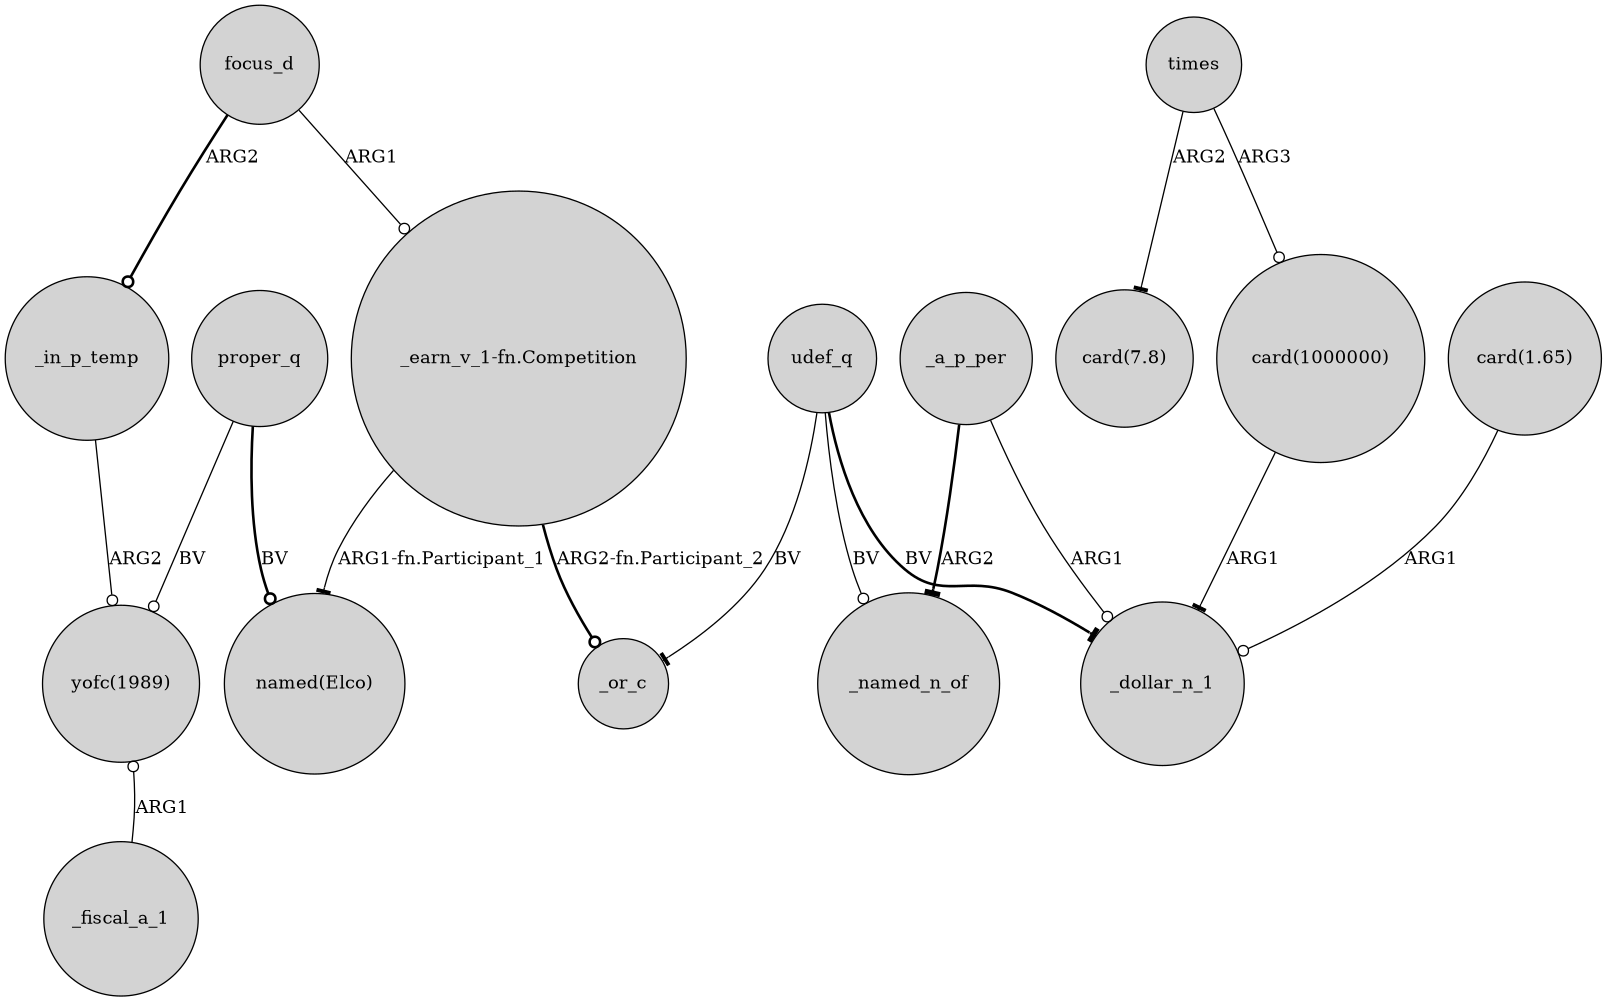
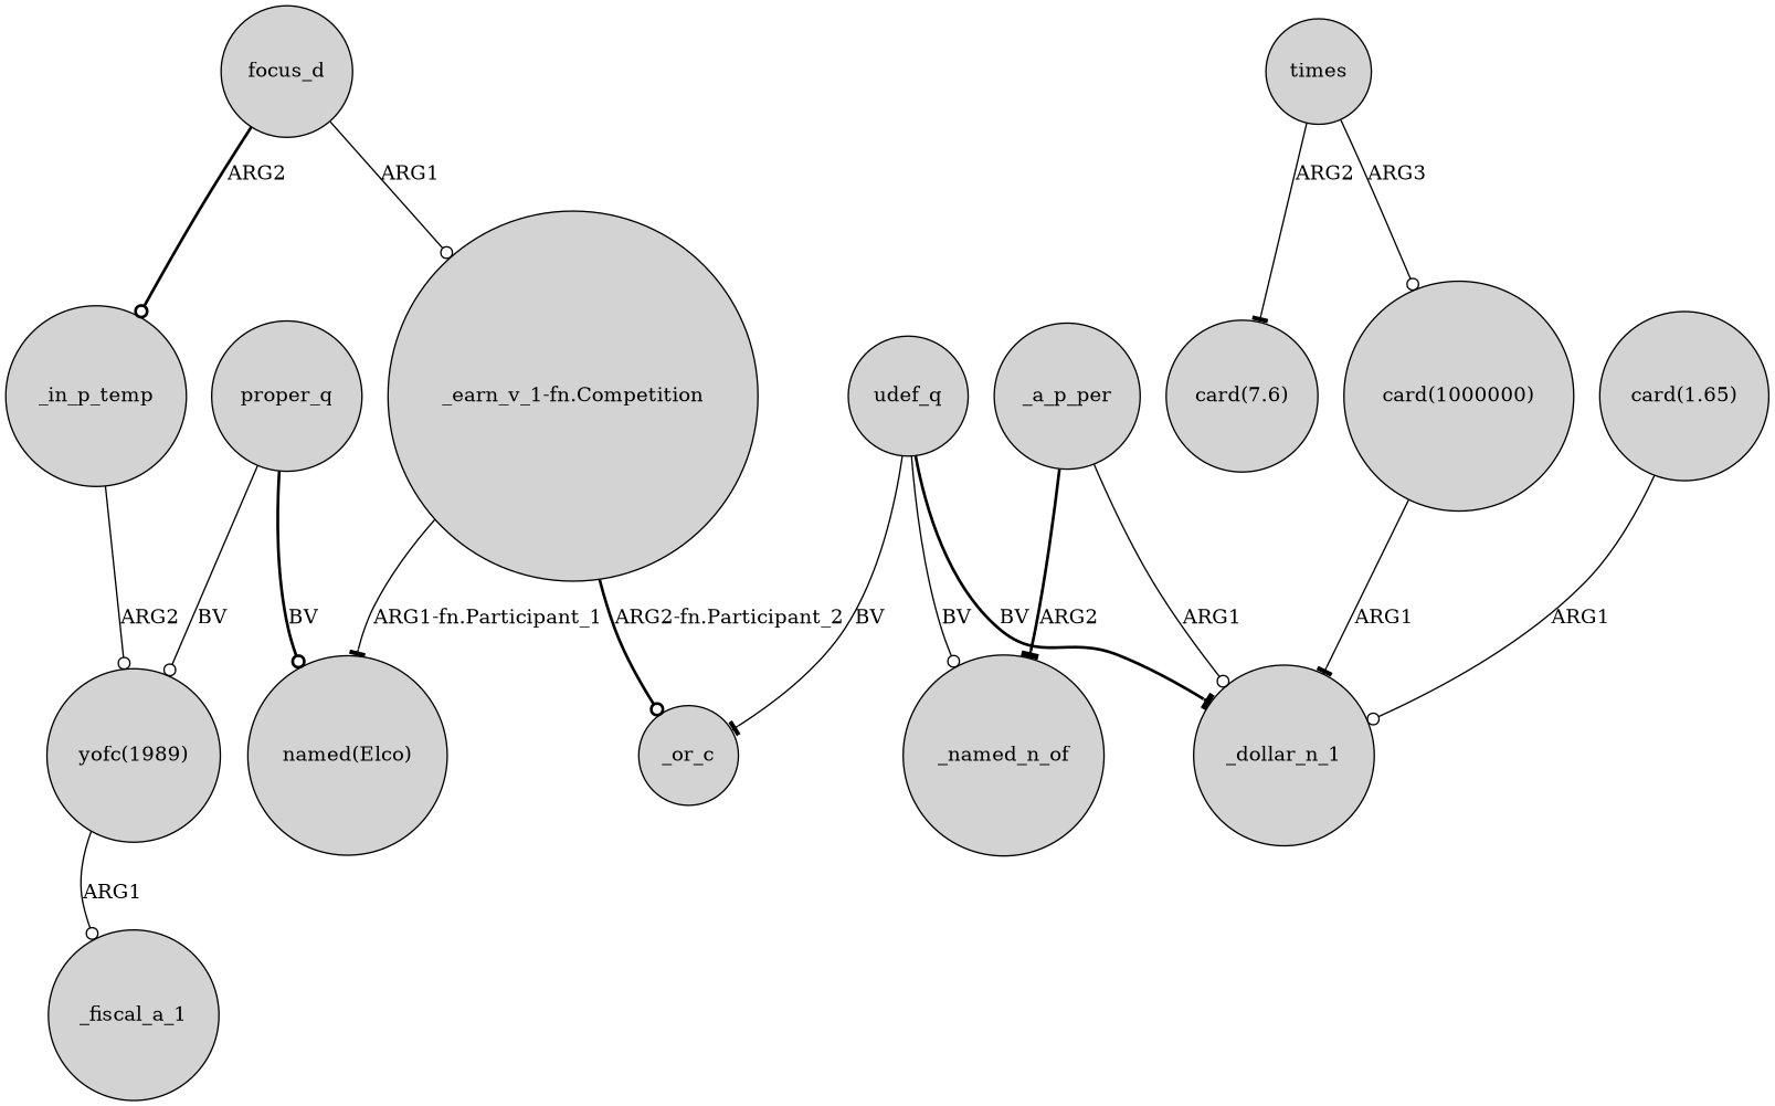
  digraph {
    node [shape=circle style=filled]
    edge [arrowhead=odot style=solid]
    "_earn_v_1-fn.Competition"
    "named(Elco)"
    _or_c
    times
    "card(1000000)"
-   "card(7.8)"
+   "card(7.8)" [label="card(7.6)"]
    _dollar_n_1
    _a_p_per
    n9 [label=_named_n_of]
    _in_p_temp
    "yofc(1989)"
    udef_q
    _fiscal_a_1
    proper_q
    "card(1.65)"
    focus_d
    "_earn_v_1-fn.Competition" -> "named(Elco)" [arrowhead=tee label="ARG1-fn.Participant_1"]
    "_earn_v_1-fn.Competition" -> _or_c [label="ARG2-fn.Participant_2" style=bold]
    times -> "card(1000000)" [label=ARG3]
    times -> "card(7.8)" [arrowhead=tee label=ARG2]
    "card(1000000)" -> _dollar_n_1 [arrowhead=tee label=ARG1]
    _a_p_per -> _dollar_n_1 [label=ARG1]
    _a_p_per -> n9 [arrowhead=tee label=ARG2 style=bold]
    _in_p_temp -> "yofc(1989)" [label=ARG2]
    udef_q -> _or_c [arrowhead=tee label=BV]
    udef_q -> _dollar_n_1 [arrowhead=tee label=BV style=bold]
    udef_q -> n9 [label=BV]
-   _fiscal_a_1 -> "yofc(1989)" [label=ARG1]
+   "yofc(1989)" -> _fiscal_a_1 [label=ARG1]
    proper_q -> "named(Elco)" [label=BV style=bold]
    proper_q -> "yofc(1989)" [label=BV]
    "card(1.65)" -> _dollar_n_1 [label=ARG1]
    focus_d -> "_earn_v_1-fn.Competition" [label=ARG1]
    focus_d -> _in_p_temp [label=ARG2 style=bold]
  }
